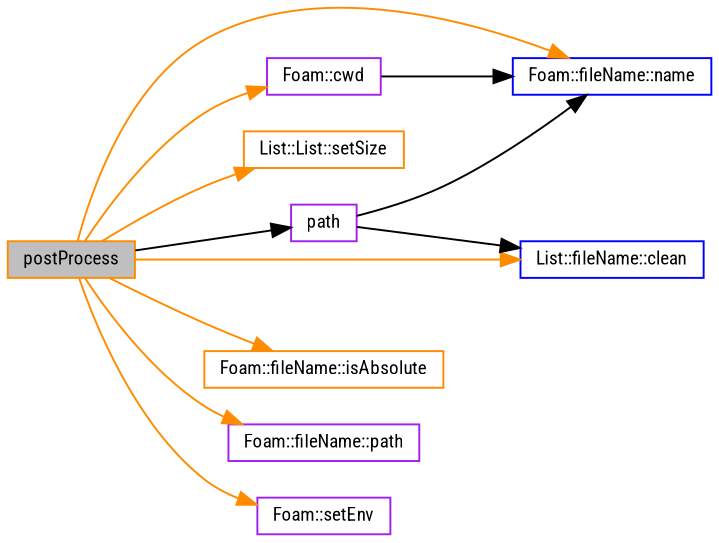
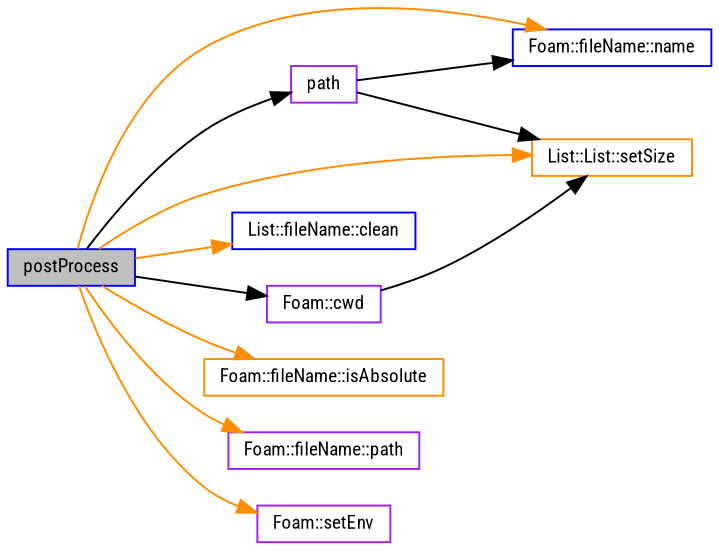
  digraph {
    fontname="Roboto Condensed"
    rankdir=LR
    node [color=purple fontname="Roboto Condensed" fontsize=10 shape=record]
    edge [color=darkorange fontname="Roboto Condensed" fontsize=10 labelfontname=Helvetica labelfontsize=10 style=solid]
-   n1 [color=darkorange fillcolor=grey75 fontcolor=black height=0.2 label=postProcess style=filled width=0.4]
+   n1 [color=blue fillcolor=grey75 fontcolor=black height=0.2 label=postProcess style=filled width=0.4]
    n2 [height=0.2 label=path width=0.4]
    n3 [color=blue height=0.2 label="Foam::fileName::name" width=0.4]
    n4 [color=darkorange height=0.2 label="List::List::setSize" width=0.4]
    n5 [color=blue height=0.2 label="List::fileName::clean" width=0.4]
    n6 [height=0.2 label="Foam::cwd" width=0.4]
    n7 [color=darkorange height=0.2 label="Foam::fileName::isAbsolute" width=0.4]
    n8 [height=0.2 label="Foam::fileName::path" width=0.4]
    n9 [height=0.2 label="Foam::setEnv" width=0.4]
    n1 -> n2 [color=black]
    n1 -> n3
    n1 -> n4
    n1 -> n5
-   n1 -> n6
+   n1 -> n6 [color=black]
    n1 -> n7
    n1 -> n8
    n1 -> n9
    n2 -> n3 [color=black]
-   n2 -> n5 [color=black]
-   n6 -> n3 [color=black]
+   n2 -> n4 [color=black]
+   n6 -> n4 [color=black]
  }
